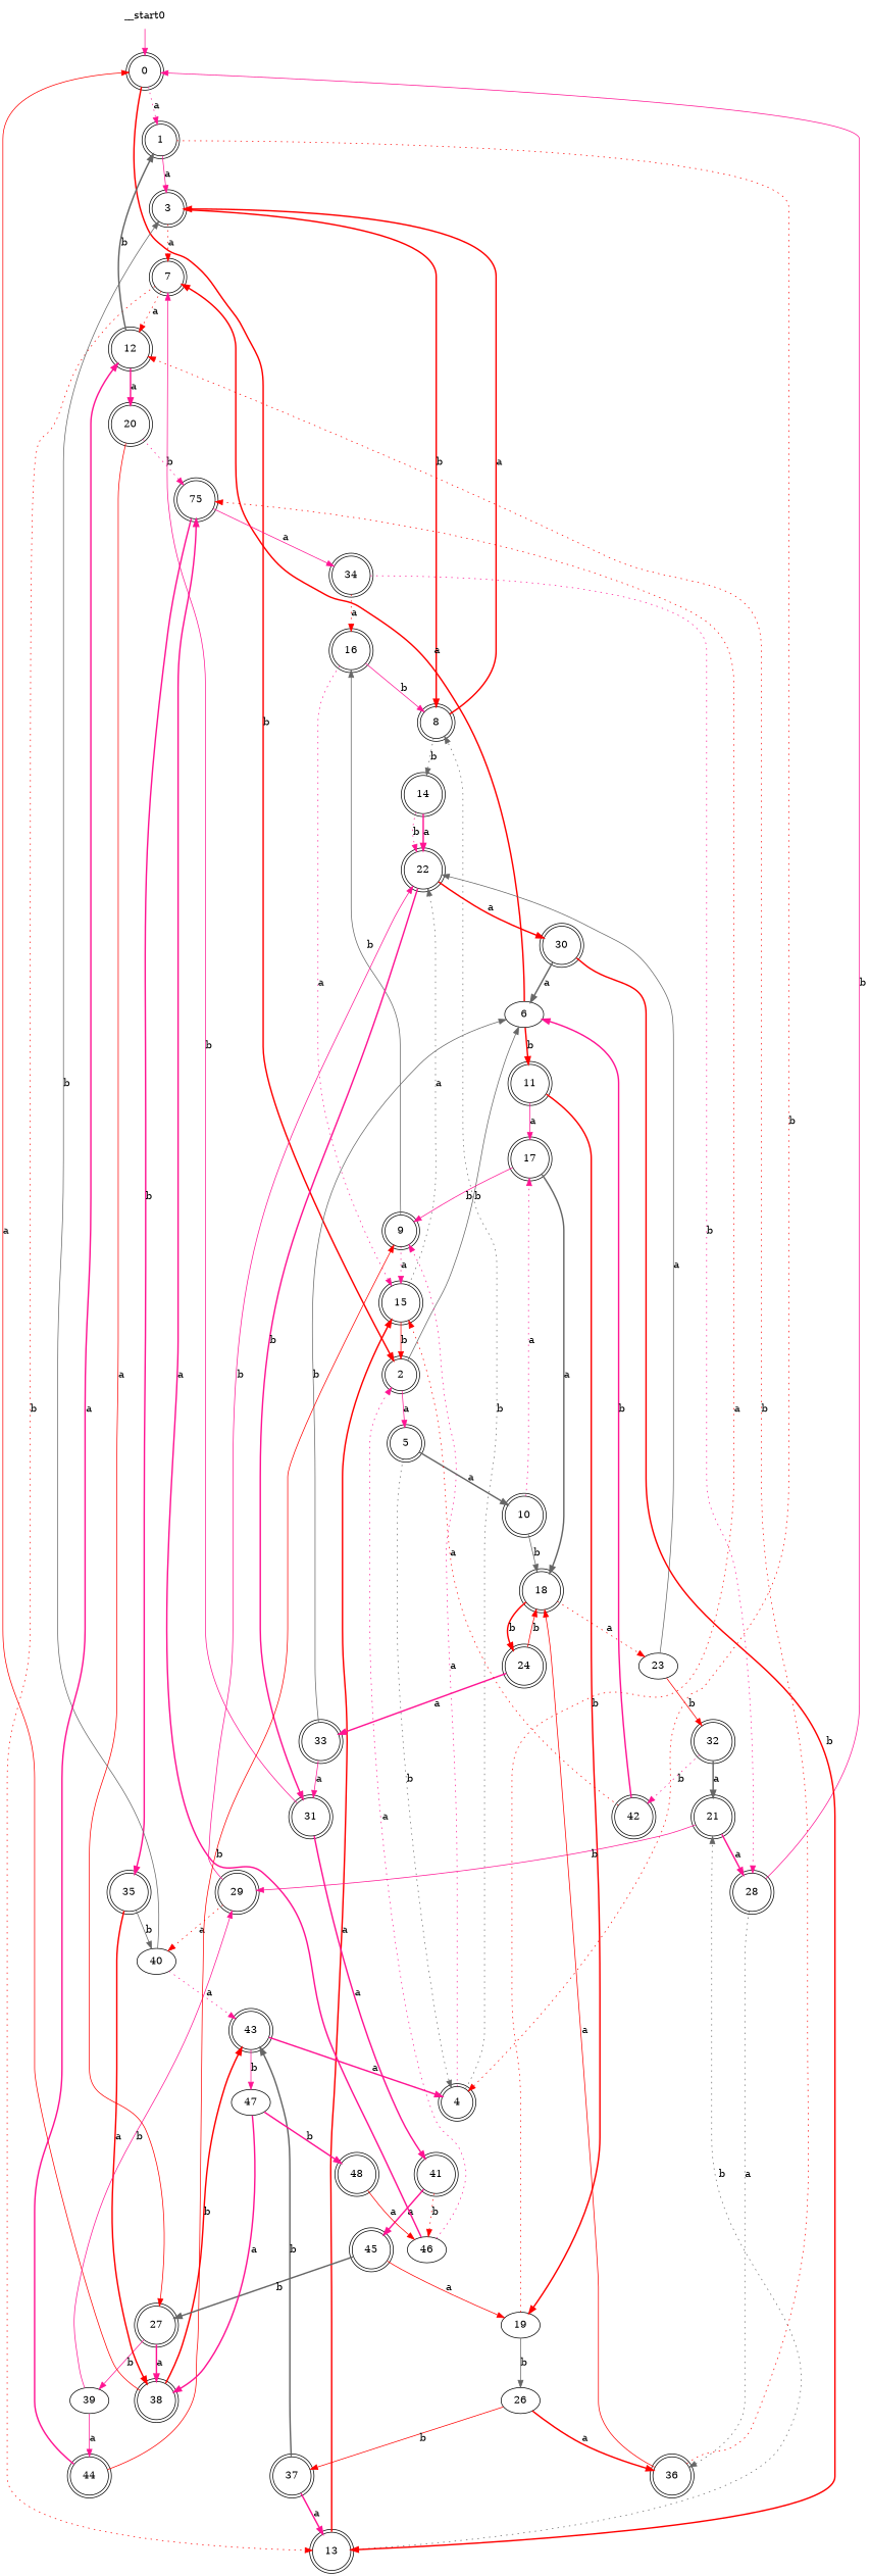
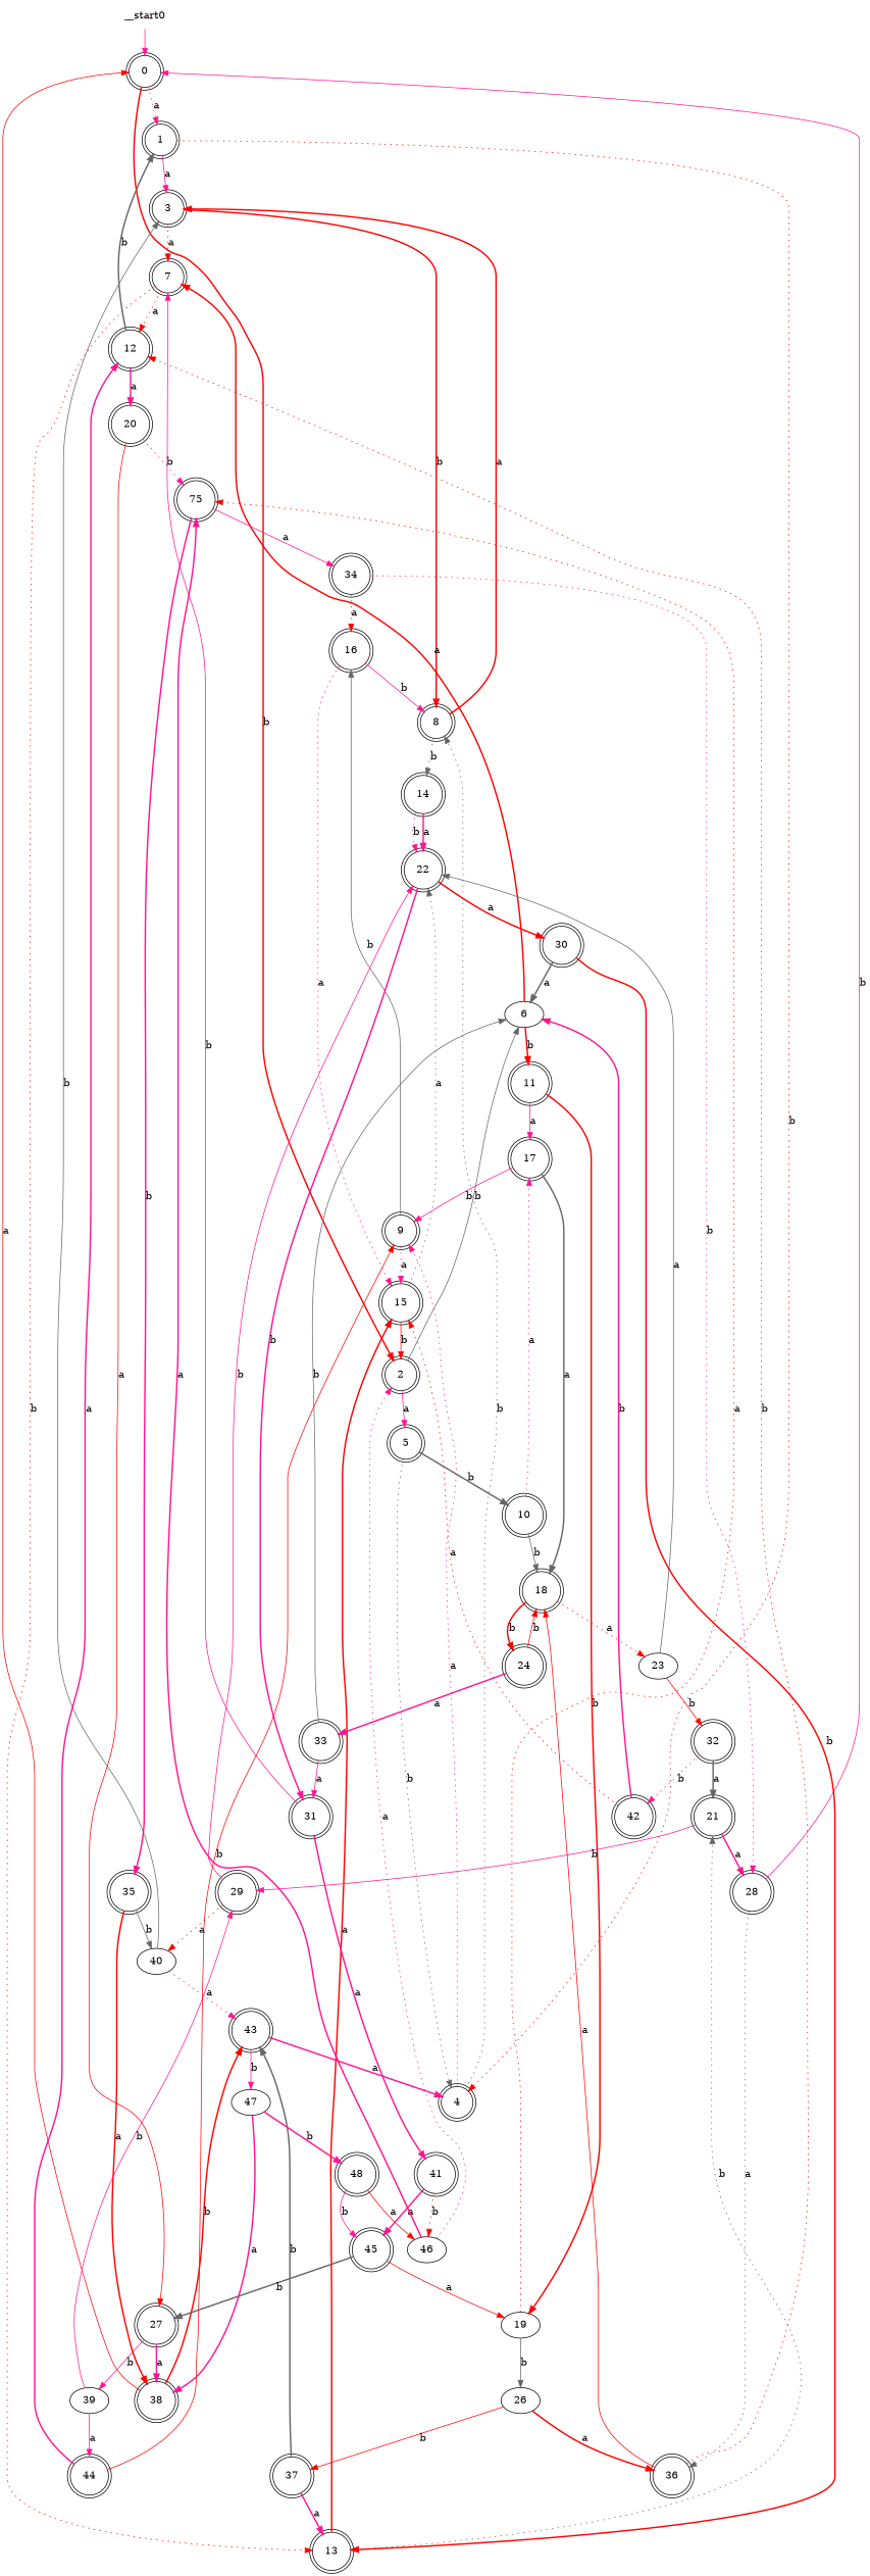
  digraph {
    node [shape=doublecircle]
    edge [color=deeppink style=bold]
    __start0 [shape=none]
    0
    1
    2
    3
    4
    5
    6 [shape=""]
    7
    8
    9
    10
    11
    12
    13
    14
    15
    16
    17
    18
    19 [shape=""]
    20
    21
    22
    23 [shape=""]
    24
    n27 [label=75]
    26 [shape=""]
    27
    28
    29
    30
    31
    32
    33
    34
    35
    36
    37
    38
    39 [shape=""]
    40 [shape=""]
    41
    42
    43
    44
    45
    46 [shape=""]
    47 [shape=""]
    48
    __start0 -> 0 [style=solid]
    0 -> 1 [label=a style=dotted]
    0 -> 2 [color=red label=b]
    1 -> 3 [label=a style=solid]
    1 -> 4 [color=red label=b style=dotted]
    2 -> 5 [label=a style=solid]
    2 -> 6 [color=gray40 label=b style=solid]
    3 -> 7 [color=red label=a style=dotted]
    3 -> 8 [color=red label=b]
    4 -> 8 [color=gray40 label=b style=dotted]
    4 -> 9 [label=a style=dotted]
    5 -> 4 [color=gray40 label=b style=dotted]
-   5 -> 10 [color=gray40 label=a]
+   5 -> 10 [color=gray40 label=b]
    6 -> 7 [color=red label=a]
    6 -> 11 [color=red label=b]
    7 -> 12 [color=red label=a style=dotted]
    7 -> 13 [color=red label=b style=dotted]
    8 -> 3 [color=red label=a]
    8 -> 14 [color=gray40 label=b style=dotted]
    9 -> 15 [label=a style=dotted]
    9 -> 16 [color=gray40 label=b style=solid]
    10 -> 17 [label=a style=dotted]
    10 -> 18 [color=gray40 label=b style=solid]
    11 -> 17 [label=a style=solid]
    11 -> 19 [color=red label=b]
    12 -> 1 [color=gray40 label=b]
    12 -> 20 [label=a]
    13 -> 15 [color=red label=a]
    13 -> 21 [color=gray40 label=b style=dotted]
    14 -> 22 [label=a]
    14 -> 22 [label=b style=dotted]
    15 -> 2 [color=red label=b style=solid]
    15 -> 22 [color=gray40 label=a style=dotted]
    16 -> 8 [label=b style=solid]
    16 -> 15 [label=a style=dotted]
    17 -> 9 [label=b style=solid]
    17 -> 18 [color=gray40 label=a]
    18 -> 23 [color=red label=a style=dotted]
    18 -> 24 [color=red label=b]
    19 -> n27 [color=red label=a style=dotted]
    19 -> 26 [color=gray40 label=b style=solid]
    20 -> n27 [label=b style=dotted]
    20 -> 27 [color=red label=a style=solid]
    21 -> 28 [label=a]
    21 -> 29 [label=b style=solid]
    22 -> 30 [color=red label=a]
    22 -> 31 [label=b]
    23 -> 22 [color=gray40 label=a style=solid]
    23 -> 32 [color=red label=b style=solid]
    24 -> 18 [color=red label=b style=solid]
    24 -> 33 [label=a]
    n27 -> 34 [label=a style=solid]
    n27 -> 35 [label=b]
    26 -> 36 [color=red label=a]
    26 -> 37 [color=red label=b style=solid]
    27 -> 38 [label=a]
    27 -> 39 [label=b style=solid]
    28 -> 0 [label=b style=solid]
    28 -> 36 [color=gray40 label=a style=dotted]
    29 -> 22 [label=b style=solid]
    29 -> 40 [color=red label=a style=dotted]
    30 -> 6 [color=gray40 label=a]
    30 -> 13 [color=red label=b]
    31 -> 7 [label=b style=solid]
    31 -> 41 [label=a]
    32 -> 21 [color=gray40 label=a]
    32 -> 42 [label=b style=dotted]
    33 -> 6 [color=gray40 label=b style=solid]
    33 -> 31 [label=a style=solid]
    34 -> 16 [color=red label=a style=dotted]
    34 -> 28 [label=b style=dotted]
    35 -> 38 [color=red label=a]
    35 -> 40 [color=gray40 label=b style=solid]
    36 -> 12 [color=red label=b style=dotted]
    36 -> 18 [color=red label=a style=solid]
    37 -> 13 [label=a]
    37 -> 43 [color=gray40 label=b]
    38 -> 0 [color=red label=a style=solid]
    38 -> 43 [color=red label=b]
    39 -> 29 [label=b style=solid]
    39 -> 44 [label=a style=solid]
    40 -> 3 [color=gray40 label=b style=solid]
    40 -> 43 [label=a style=dotted]
    41 -> 45 [label=a]
    41 -> 46 [color=red label=b style=dotted]
    42 -> 6 [label=b]
    42 -> 15 [color=red label=a style=dotted]
    43 -> 4 [label=a]
    43 -> 47 [label=b style=solid]
    44 -> 9 [color=red label=b style=solid]
    44 -> 12 [label=a]
    45 -> 19 [color=red label=a style=solid]
    45 -> 27 [color=gray40 label=b]
    46 -> 2 [label=a style=dotted]
    46 -> n27 [label=a]
    47 -> 38 [label=a]
    47 -> 48 [label=b]
+   48 -> 45 [label=b style=solid]
    48 -> 46 [color=red label=a style=solid]
  }
